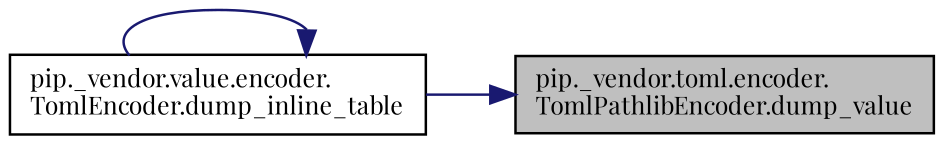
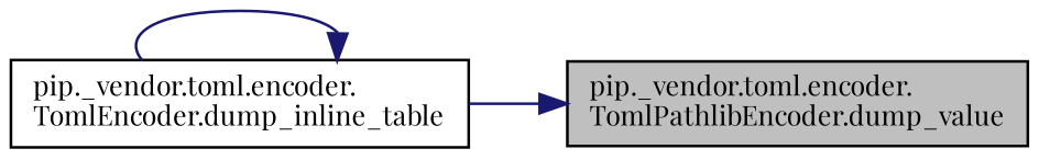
  digraph {
    rankdir=RL
    fontname="Playfair Display"
    node [color=black fontname="Playfair Display" fontsize=10 shape=record style=filled]
    edge [color=midnightblue dir=back fontname="Playfair Display" fontsize=10 labelfontname=Helvetica labelfontsize=10 style=solid]
    n1 [fillcolor=grey75 fontcolor=black height=0.2 label="pip._vendor.toml.encoder.\lTomlPathlibEncoder.dump_value" width=0.4]
-   n2 [fillcolor=white height=0.2 label="pip._vendor.value.encoder.\lTomlEncoder.dump_inline_table" width=0.4]
+   n2 [fillcolor=white height=0.2 label="pip._vendor.toml.encoder.\lTomlEncoder.dump_inline_table" width=0.4]
    n1 -> n2
    n2 -> n2
  }
